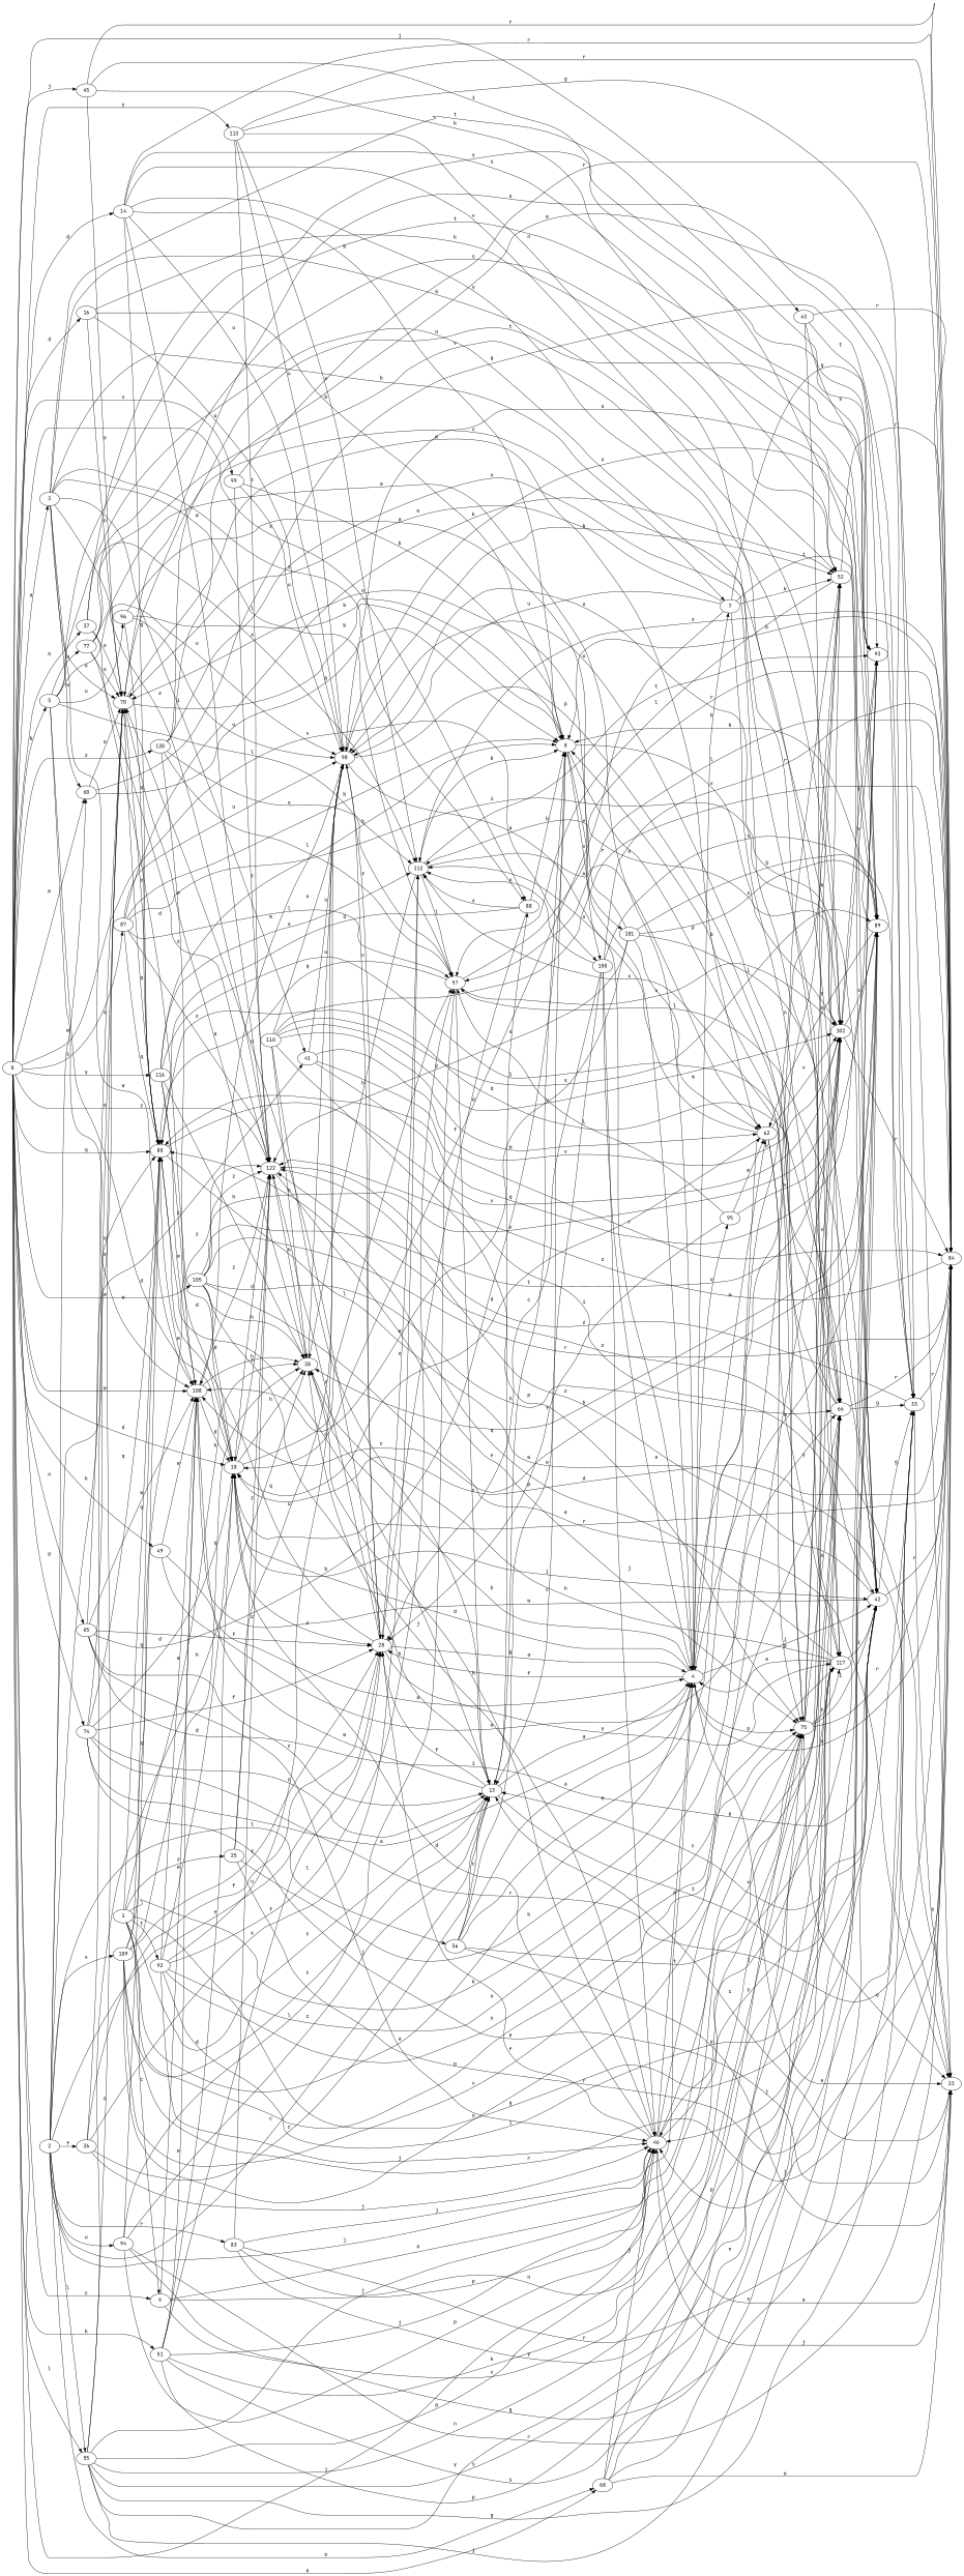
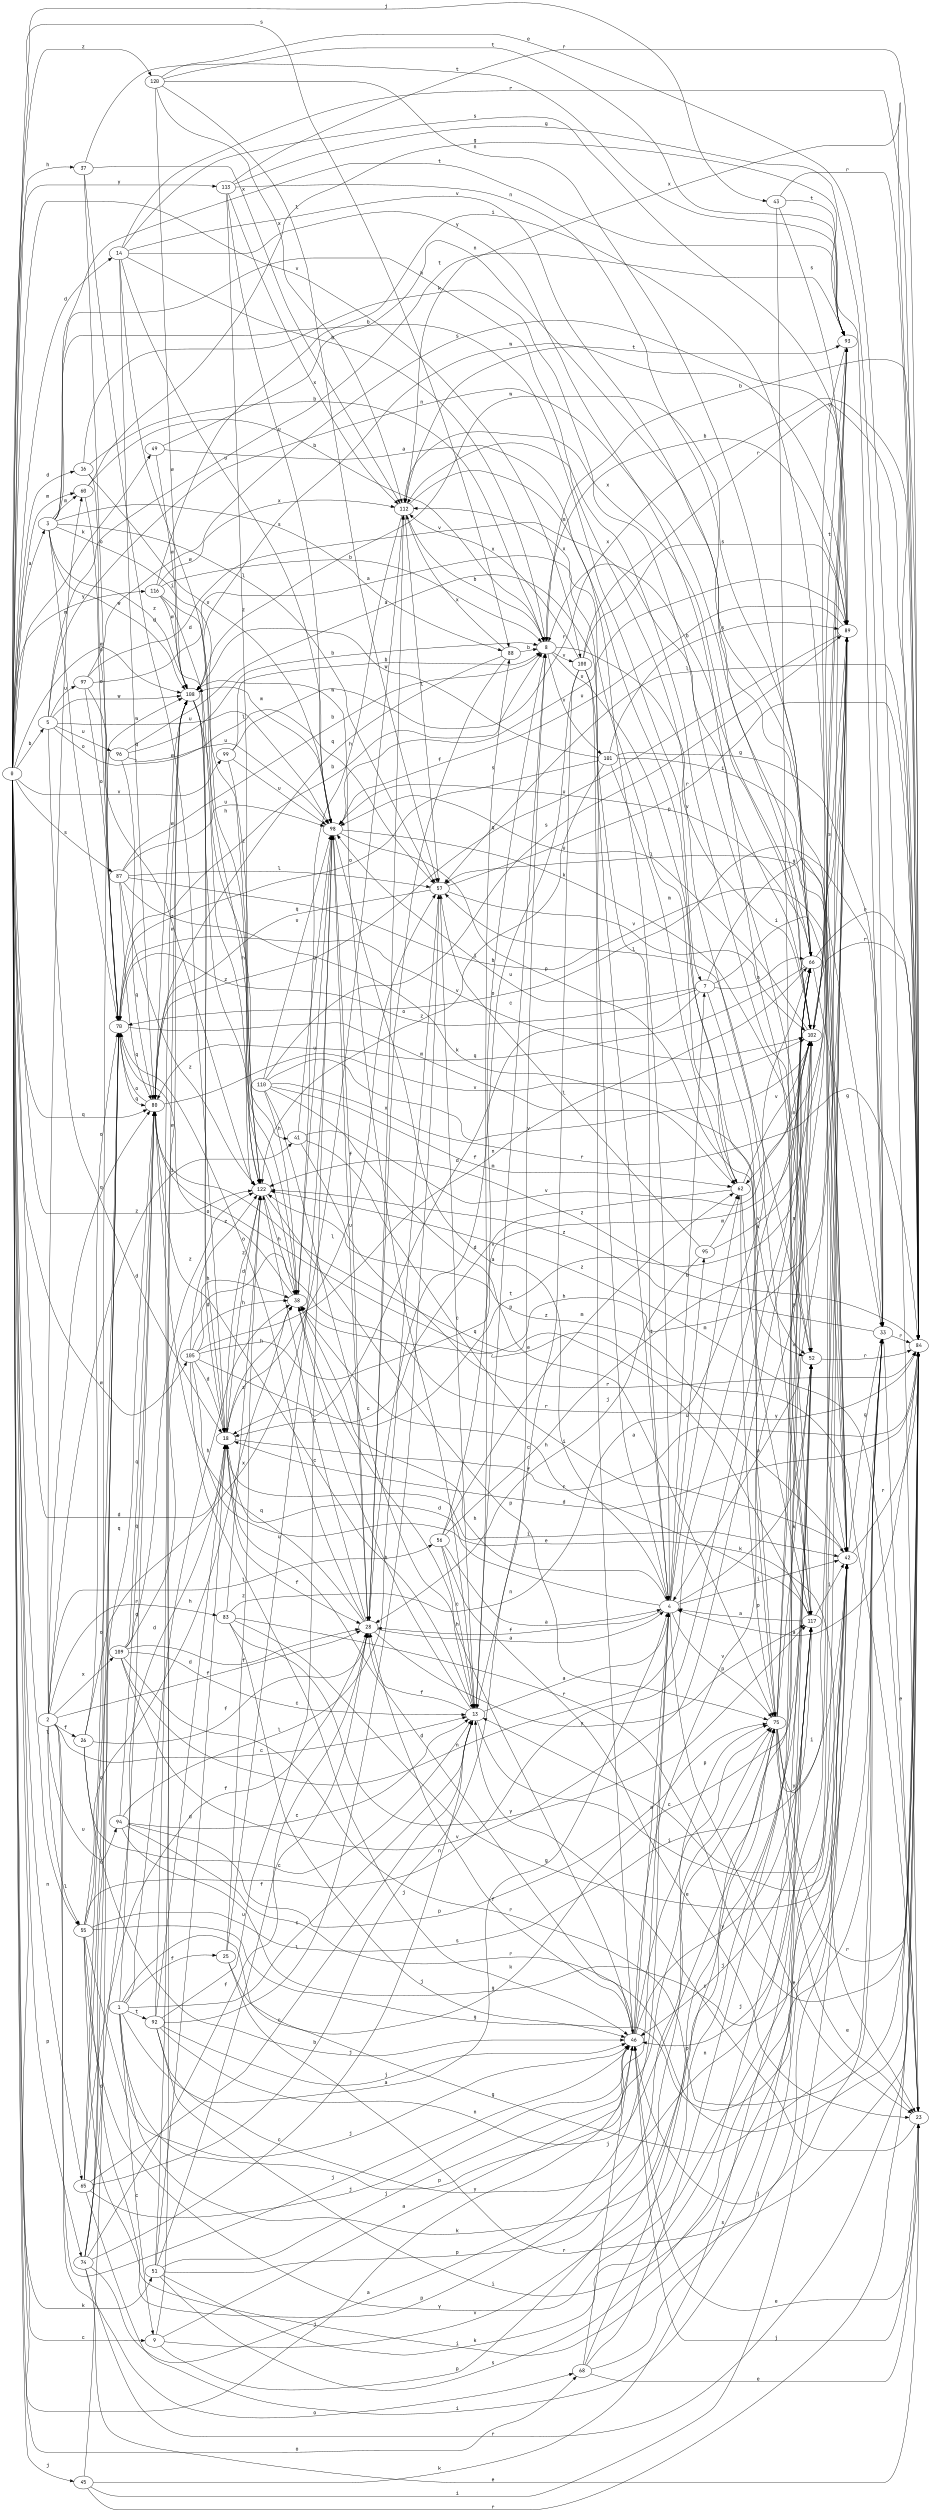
  strict digraph {
    fontname="JetBrains Mono"
    rankdir=LR
    node [fontname="JetBrains Mono"]
    edge [fontname="JetBrains Mono"]
    0
    3
    5
    9
    14
    16
    18
    37
    43
    45
    46
    49
    51
    55
    60
    65
    68
    74
    80
    87
    88
    99
    100
    105
    108
    113
    116
    120
    122
    52
    41
    7
    57
    70
    93
    66
    96
-   97 [label=77]
+   97
    98
    4
    75
    102
    8
    84
    89
    117
    38
    28
    42
    112
    23
    33
    13
    1
    25
    92
    62
    95
    2
    26
    56
    83
    94
    109
    110
    101
    0 -> 3 [label=a]
    0 -> 5 [label=b]
    0 -> 9 [label=c]
    0 -> 14 [label=d]
    0 -> 16 [label=d]
    0 -> 18 [label=d]
    0 -> 37 [label=h]
    0 -> 43 [label=j]
    0 -> 45 [label=j]
    0 -> 46 [label=j]
    0 -> 49 [label=k]
    0 -> 51 [label=k]
    0 -> 55 [label=l]
    0 -> 60 [label=m]
    0 -> 65 [label=n]
    0 -> 68 [label=o]
    0 -> 74 [label=p]
    0 -> 80 [label=q]
    0 -> 87 [label=s]
    0 -> 88 [label=s]
    0 -> 99 [label=v]
    0 -> 100 [label=v]
    0 -> 105 [label=w]
    0 -> 108 [label=w]
    0 -> 113 [label=y]
    0 -> 116 [label=y]
    0 -> 120 [label=z]
    0 -> 122 [label=z]
    3 -> 60 [label=m]
    3 -> 88 [label=s]
    3 -> 108 [label=w]
    3 -> 122 [label=z]
    3 -> 52 [label=k]
    3 -> 41 [label=i]
    3 -> 7 [label=b]
    3 -> 57 [label=l]
    3 -> 70 [label=o]
    3 -> 93 [label=t]
    5 -> 18 [label=d]
    5 -> 108 [label=w]
    5 -> 57 [label=l]
    5 -> 93 [label=t]
    5 -> 66 [label=n]
    5 -> 96 [label=u]
    5 -> 97 [label=u]
    5 -> 98 [label=u]
    9 -> 108 [label=w]
    9 -> 4 [label=a]
    9 -> 75 [label=p]
    9 -> 102 [label=v]
    14 -> 80 [label=q]
    14 -> 122 [label=w]
    14 -> 98 [label=u]
    14 -> 102 [label=v]
    14 -> 8 [label=b]
    14 -> 84 [label=r]
    14 -> 89 [label=s]
    14 -> 117 [label=y]
    16 -> 52 [label=k]
    16 -> 70 [label=o]
    16 -> 98 [label=u]
    16 -> 8 [label=b]
    18 -> 122 [label=z]
    18 -> 57 [label=l]
    18 -> 84 [label=r]
    18 -> 38 [label=h]
    18 -> 28 [label=f]
    18 -> 42 [label=i]
    37 -> 18 [label=d]
    37 -> 70 [label=o]
    37 -> 93 [label=t]
    37 -> 112 [label=x]
    43 -> 93 [label=t]
    43 -> 84 [label=r]
    43 -> 89 [label=s]
    43 -> 117 [label=y]
    45 -> 52 [label=k]
    45 -> 70 [label=o]
    45 -> 84 [label=r]
    45 -> 42 [label=i]
    46 -> 18 [label=d]
    46 -> 4 [label=a]
    46 -> 75 [label=p]
    46 -> 102 [label=v]
    46 -> 117 [label=y]
    46 -> 38 [label=h]
    46 -> 28 [label=f]
    46 -> 23 [label=e]
    49 -> 108 [label=w]
    49 -> 66 [label=n]
    49 -> 4 [label=a]
    51 -> 18 [label=d]
    51 -> 46 [label=j]
    51 -> 108 [label=w]
    51 -> 52 [label=k]
    51 -> 75 [label=p]
    51 -> 89 [label=s]
    51 -> 28 [label=f]
    55 -> 46 [label=j]
    55 -> 70 [label=o]
    55 -> 66 [label=n]
    55 -> 75 [label=p]
    55 -> 89 [label=s]
    55 -> 117 [label=y]
    55 -> 38 [label=h]
    55 -> 42 [label=i]
    55 -> 33 [label=g]
    60 -> 70 [label=o]
    60 -> 8 [label=b]
    60 -> 33 [label=g]
    65 -> 46 [label=j]
    65 -> 108 [label=w]
    65 -> 70 [label=o]
    65 -> 8 [label=b]
    65 -> 28 [label=f]
    65 -> 42 [label=i]
    65 -> 13 [label=c]
    68 -> 46 [label=j]
    68 -> 66 [label=n]
    68 -> 75 [label=p]
    68 -> 89 [label=s]
    68 -> 23 [label=e]
    74 -> 18 [label=d]
    74 -> 80 [label=q]
    74 -> 70 [label=o]
    74 -> 4 [label=a]
    74 -> 84 [label=r]
    74 -> 28 [label=f]
    74 -> 23 [label=e]
    74 -> 13 [label=c]
    80 -> 108 [label=w]
    80 -> 70 [label=o]
    80 -> 102 [label=v]
    80 -> 23 [label=e]
    80 -> 13 [label=c]
    87 -> 80 [label=q]
    87 -> 122 [label=z]
    87 -> 52 [label=k]
    87 -> 57 [label=l]
    87 -> 98 [label=u]
    87 -> 8 [label=b]
    87 -> 42 [label=i]
    88 -> 80 [label=q]
    88 -> 8 [label=b]
    88 -> 28 [label=f]
    88 -> 112 [label=x]
    99 -> 122 [label=z]
    99 -> 98 [label=u]
    99 -> 8 [label=b]
    99 -> 84 [label=r]
    100 -> 46 [label=j]
    100 -> 4 [label=a]
    100 -> 84 [label=r]
    100 -> 89 [label=s]
    100 -> 28 [label=f]
    100 -> 112 [label=x]
    100 -> 13 [label=c]
    105 -> 18 [label=d]
    105 -> 46 [label=j]
    105 -> 122 [label=z]
    105 -> 93 [label=t]
    105 -> 66 [label=n]
    105 -> 102 [label=v]
    105 -> 84 [label=r]
    105 -> 38 [label=h]
    105 -> 23 [label=e]
    108 -> 18 [label=d]
    108 -> 122 [label=z]
    108 -> 38 [label=h]
    113 -> 122 [label=z]
    113 -> 66 [label=n]
    113 -> 98 [label=u]
    113 -> 84 [label=r]
    113 -> 112 [label=x]
    113 -> 33 [label=g]
    116 -> 18 [label=d]
    116 -> 108 [label=w]
    116 -> 8 [label=b]
    116 -> 38 [label=h]
    116 -> 42 [label=i]
    116 -> 112 [label=x]
    120 -> 108 [label=w]
    120 -> 57 [label=l]
    120 -> 93 [label=t]
    120 -> 66 [label=n]
    120 -> 112 [label=x]
    120 -> 23 [label=e]
    122 -> 18 [label=d]
    122 -> 75 [label=p]
    122 -> 38 [label=h]
    52 -> 57 [label=l]
    52 -> 84 [label=r]
    41 -> 98 [label=u]
    41 -> 102 [label=v]
    41 -> 84 [label=r]
    41 -> 42 [label=i]
    7 -> 18 [label=d]
    7 -> 52 [label=k]
    7 -> 70 [label=o]
    7 -> 66 [label=n]
    7 -> 98 [label=u]
    7 -> 42 [label=i]
    7 -> 33 [label=g]
    57 -> 80 [label=q]
    57 -> 102 [label=v]
    57 -> 84 [label=r]
    57 -> 13 [label=c]
    70 -> 80 [label=q]
    70 -> 102 [label=v]
    70 -> 8 [label=b]
    70 -> 62 [label=m]
    93 -> 46 [label=j]
    93 -> 102 [label=v]
    66 -> 80 [label=q]
    66 -> 98 [label=u]
    66 -> 8 [label=b]
    66 -> 84 [label=r]
    66 -> 33 [label=g]
    96 -> 80 [label=q]
    96 -> 98 [label=u]
    96 -> 4 [label=a]
    96 -> 8 [label=b]
    97 -> 122 [label=z]
    97 -> 70 [label=o]
    97 -> 4 [label=a]
    97 -> 102 [label=v]
    97 -> 89 [label=s]
    98 -> 108 [label=w]
    98 -> 52 [label=k]
    98 -> 4 [label=a]
    98 -> 75 [label=p]
-   98 -> 89 [label=s]
+   98 -> 89 [label=u]
    98 -> 28 [label=f]
    4 -> 18 [label=d]
    4 -> 52 [label=k]
    4 -> 7 [label=b]
    4 -> 75 [label=p]
    4 -> 38 [label=h]
    4 -> 28 [label=f]
    4 -> 42 [label=i]
    4 -> 23 [label=e]
    4 -> 62 [label=m]
    4 -> 95 [label=u]
    75 -> 52 [label=k]
    75 -> 66 [label=n]
    75 -> 102 [label=v]
    75 -> 84 [label=r]
    75 -> 117 [label=y]
    75 -> 42 [label=i]
    75 -> 23 [label=e]
    102 -> 93 [label=t]
    102 -> 98 [label=u]
    102 -> 84 [label=r]
    102 -> 89 [label=s]
    102 -> 112 [label=x]
    8 -> 100 [label=v]
    8 -> 75 [label=p]
    8 -> 102 [label=v]
    8 -> 13 [label=c]
    8 -> 101 [label=v]
    84 -> 18 [label=d]
    84 -> 122 [label=z]
    84 -> 57 [label=l]
    84 -> 4 [label=a]
    84 -> 8 [label=b]
    84 -> 112 [label=x]
    89 -> 80 [label=q]
    89 -> 108 [label=w]
    89 -> 98 [label=u]
    89 -> 4 [label=a]
    89 -> 8 [label=b]
    89 -> 38 [label=h]
    89 -> 62 [label=m]
    117 -> 46 [label=j]
    117 -> 80 [label=q]
    117 -> 4 [label=a]
    117 -> 38 [label=h]
    117 -> 42 [label=i]
    117 -> 112 [label=x]
    38 -> 70 [label=o]
    38 -> 98 [label=u]
    28 -> 80 [label=q]
    28 -> 122 [label=z]
    28 -> 70 [label=o]
    28 -> 98 [label=u]
    28 -> 4 [label=a]
    28 -> 117 [label=y]
    28 -> 112 [label=x]
    42 -> 108 [label=w]
    42 -> 122 [label=z]
    42 -> 57 [label=l]
    42 -> 84 [label=r]
    42 -> 33 [label=g]
    42 -> 13 [label=c]
    112 -> 57 [label=l]
    112 -> 93 [label=t]
    112 -> 8 [label=b]
    112 -> 38 [label=h]
    112 -> 62 [label=m]
    23 -> 46 [label=j]
    23 -> 122 [label=z]
    23 -> 13 [label=c]
    33 -> 46 [label=j]
    33 -> 122 [label=z]
    33 -> 70 [label=o]
    33 -> 84 [label=r]
    33 -> 23 [label=e]
    13 -> 88 [label=s]
    13 -> 108 [label=w]
    13 -> 4 [label=a]
    13 -> 38 [label=h]
    13 -> 28 [label=f]
    13 -> 42 [label=i]
    1 -> 9 [label=c]
    1 -> 80 [label=q]
    1 -> 52 [label=k]
    1 -> 4 [label=a]
    1 -> 75 [label=p]
    1 -> 38 [label=h]
    1 -> 33 [label=g]
    1 -> 13 [label=c]
    1 -> 25 [label=f]
    1 -> 92 [label=t]
    25 -> 122 [label=z]
    25 -> 52 [label=k]
    25 -> 98 [label=u]
    25 -> 84 [label=r]
    92 -> 18 [label=d]
    92 -> 46 [label=j]
    92 -> 108 [label=w]
    92 -> 57 [label=l]
    92 -> 66 [label=n]
    92 -> 98 [label=u]
    92 -> 117 [label=y]
    92 -> 42 [label=i]
    62 -> 18 [label=d]
    62 -> 75 [label=p]
    62 -> 102 [label=v]
    62 -> 117 [label=y]
    62 -> 112 [label=x]
    95 -> 57 [label=l]
    95 -> 102 [label=v]
    95 -> 28 [label=f]
    95 -> 62 [label=m]
    2 -> 46 [label=j]
    2 -> 55 [label=l]
    2 -> 60 [label=m]
    2 -> 68 [label=o]
    2 -> 80 [label=q]
    2 -> 41 [label=i]
    2 -> 28 [label=f]
    2 -> 13 [label=c]
    2 -> 26 [label=f]
    2 -> 56 [label=l]
    2 -> 83 [label=r]
    2 -> 94 [label=u]
    2 -> 109 [label=x]
    26 -> 46 [label=j]
    26 -> 70 [label=o]
    26 -> 28 [label=f]
    26 -> 112 [label=x]
    26 -> 13 [label=c]
    56 -> 93 [label=t]
    56 -> 4 [label=a]
    56 -> 8 [label=b]
    56 -> 23 [label=e]
    56 -> 13 [label=c]
    56 -> 62 [label=m]
    83 -> 46 [label=j]
    83 -> 122 [label=z]
    83 -> 66 [label=n]
    83 -> 84 [label=r]
    83 -> 117 [label=y]
+   83 -> 33 [label=g]
    94 -> 80 [label=q]
    94 -> 57 [label=l]
    94 -> 75 [label=p]
    94 -> 84 [label=r]
    94 -> 33 [label=g]
    94 -> 13 [label=c]
    109 -> 80 [label=q]
    109 -> 122 [label=z]
    109 -> 66 [label=n]
    109 -> 102 [label=v]
    109 -> 84 [label=r]
    109 -> 38 [label=h]
    109 -> 28 [label=f]
    109 -> 13 [label=c]
    110 -> 98 [label=u]
    110 -> 75 [label=p]
    110 -> 102 [label=v]
    110 -> 84 [label=r]
    110 -> 89 [label=s]
    110 -> 38 [label=h]
    110 -> 13 [label=c]
    110 -> 62 [label=m]
    101 -> 108 [label=w]
    101 -> 122 [label=z]
    101 -> 70 [label=o]
    101 -> 89 [label=s]
    101 -> 42 [label=i]
    101 -> 33 [label=g]
    101 -> 62 [label=m]
  }
